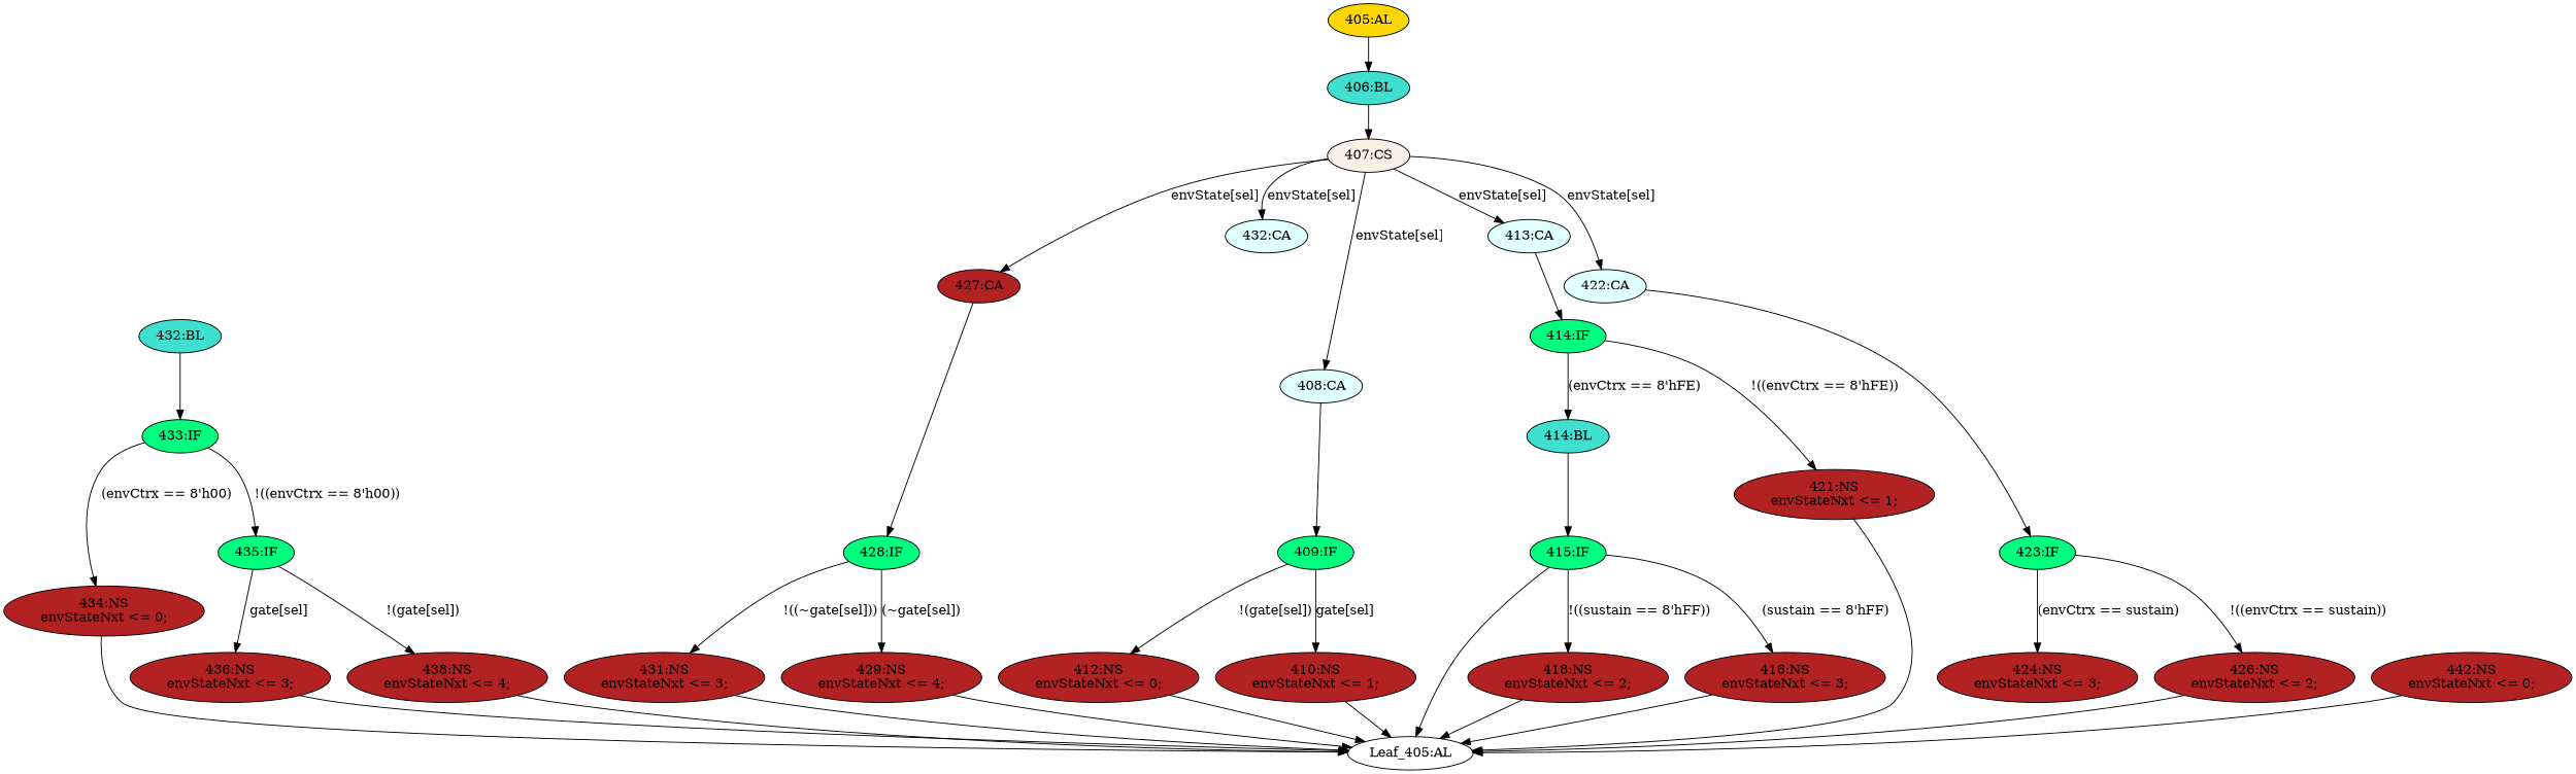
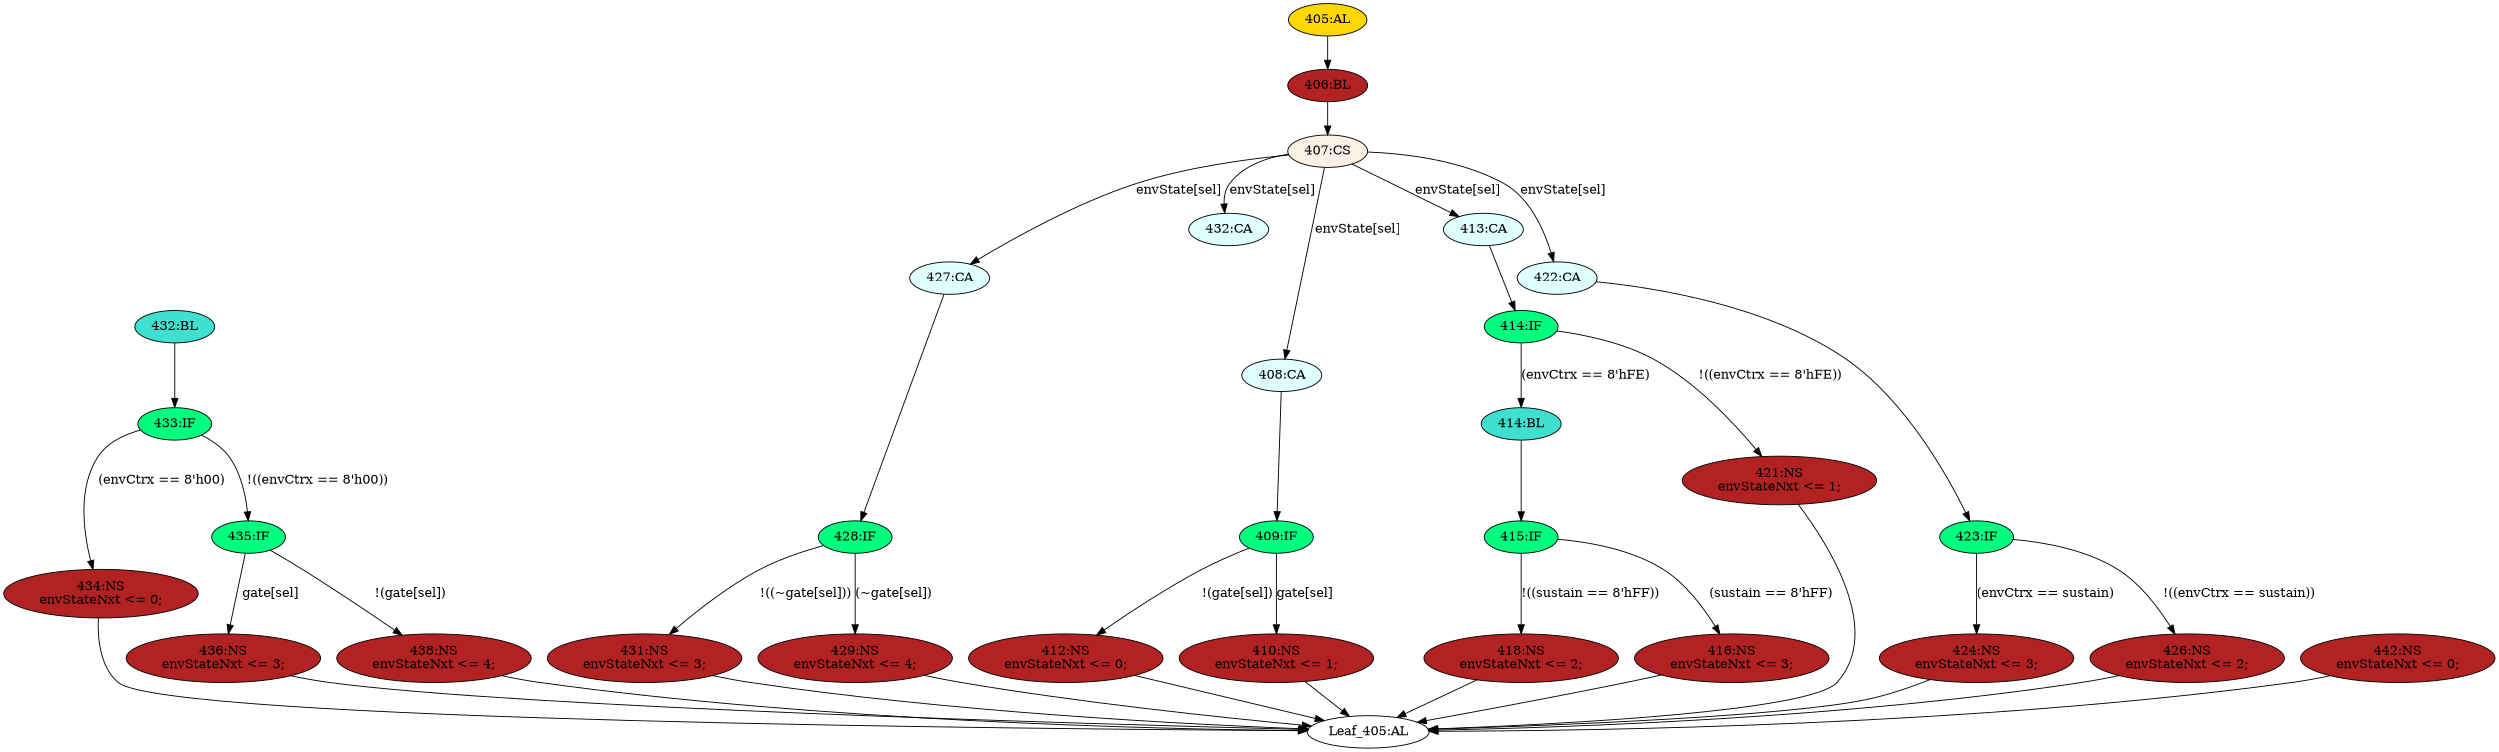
  strict digraph {
    fontname="DejaVu Serif"
    node [fillcolor=firebrick fontname="DejaVu Serif" statements="[]" style=filled typ=NonblockingSubstitution]
    edge [cond="[]" fontname="DejaVu Serif" lineno=None]
-   n1 [ast="<pyverilog.vparser.ast.Case object at 0x7fc685043050>" label="427:CA" typ=Case]
+   n1 [ast="<pyverilog.vparser.ast.Case object at 0x7fc685043050>" fillcolor=lightcyan label="427:CA" typ=Case]
    n2 [ast="<pyverilog.vparser.ast.IfStatement object at 0x7fc6850430d0>" fillcolor=springgreen label="428:IF" typ=IfStatement]
    n3 [ast="<pyverilog.vparser.ast.NonblockingSubstitution object at 0x7fc685043110>" label="431:NS\nenvStateNxt <= 3;" statements="[<pyverilog.vparser.ast.NonblockingSubstitution object at 0x7fc685043110>]"]
    n4 [ast="<pyverilog.vparser.ast.NonblockingSubstitution object at 0x7fc685043250>" label="429:NS\nenvStateNxt <= 4;" statements="[<pyverilog.vparser.ast.NonblockingSubstitution object at 0x7fc685043250>]"]
    n5 [def_var="['envStateNxt']" label="Leaf_405:AL" fillcolor="" statements="" style="" typ=""]
    n6 [ast="<pyverilog.vparser.ast.Case object at 0x7fc6850ad2d0>" fillcolor=lightcyan label="432:CA" typ=Case]
    n7 [ast="<pyverilog.vparser.ast.Block object at 0x7fc6850ad510>" fillcolor=turquoise label="432:BL" typ=Block]
    n8 [ast="<pyverilog.vparser.ast.IfStatement object at 0x7fc6850ad650>" fillcolor=springgreen label="433:IF" typ=IfStatement]
    n9 [ast="<pyverilog.vparser.ast.NonblockingSubstitution object at 0x7fc6850add50>" label="434:NS\nenvStateNxt <= 0;" statements="[<pyverilog.vparser.ast.NonblockingSubstitution object at 0x7fc6850add50>]"]
    n10 [ast="<pyverilog.vparser.ast.IfStatement object at 0x7fc6850ad250>" fillcolor=springgreen label="435:IF" typ=IfStatement]
    n11 [ast="<pyverilog.vparser.ast.IfStatement object at 0x7fc6850ad4d0>" fillcolor=springgreen label="409:IF" typ=IfStatement]
    n12 [ast="<pyverilog.vparser.ast.NonblockingSubstitution object at 0x7fc685042050>" label="412:NS\nenvStateNxt <= 0;" statements="[<pyverilog.vparser.ast.NonblockingSubstitution object at 0x7fc685042050>]"]
    n13 [ast="<pyverilog.vparser.ast.NonblockingSubstitution object at 0x7fc685042190>" label="410:NS\nenvStateNxt <= 1;" statements="[<pyverilog.vparser.ast.NonblockingSubstitution object at 0x7fc685042190>]"]
-   n14 [ast="<pyverilog.vparser.ast.Block object at 0x7fc685042390>" fillcolor=turquoise label="406:BL" typ=Block]
+   n14 [ast="<pyverilog.vparser.ast.Block object at 0x7fc685042390>" label="406:BL" typ=Block]
    n15 [ast="<pyverilog.vparser.ast.CaseStatement object at 0x7fc6850423d0>" fillcolor=linen label="407:CS" typ=CaseStatement]
    n16 [ast="<pyverilog.vparser.ast.Case object at 0x7fc685042510>" fillcolor=lightcyan label="408:CA" typ=Case]
    n17 [ast="<pyverilog.vparser.ast.Case object at 0x7fc685042590>" fillcolor=lightcyan label="413:CA" typ=Case]
    n18 [ast="<pyverilog.vparser.ast.Case object at 0x7fc685042c10>" fillcolor=lightcyan label="422:CA" typ=Case]
    n19 [ast="<pyverilog.vparser.ast.IfStatement object at 0x7fc685042610>" fillcolor=springgreen label="414:IF" typ=IfStatement]
    n20 [ast="<pyverilog.vparser.ast.IfStatement object at 0x7fc685042c90>" fillcolor=springgreen label="423:IF" typ=IfStatement]
    n21 [ast="<pyverilog.vparser.ast.NonblockingSubstitution object at 0x7fc6850ad610>" label="436:NS\nenvStateNxt <= 3;" statements="[<pyverilog.vparser.ast.NonblockingSubstitution object at 0x7fc6850ad610>]"]
    n22 [ast="<pyverilog.vparser.ast.NonblockingSubstitution object at 0x7fc6850ad910>" label="438:NS\nenvStateNxt <= 4;" statements="[<pyverilog.vparser.ast.NonblockingSubstitution object at 0x7fc6850ad910>]"]
    n23 [ast="<pyverilog.vparser.ast.IfStatement object at 0x7fc6850427d0>" fillcolor=springgreen label="415:IF" typ=IfStatement]
    n24 [ast="<pyverilog.vparser.ast.NonblockingSubstitution object at 0x7fc685042810>" label="418:NS\nenvStateNxt <= 2;" statements="[<pyverilog.vparser.ast.NonblockingSubstitution object at 0x7fc685042810>]"]
    n25 [ast="<pyverilog.vparser.ast.NonblockingSubstitution object at 0x7fc685042950>" label="416:NS\nenvStateNxt <= 3;" statements="[<pyverilog.vparser.ast.NonblockingSubstitution object at 0x7fc685042950>]"]
    n26 [ast="<pyverilog.vparser.ast.Block object at 0x7fc685042790>" fillcolor=turquoise label="414:BL" typ=Block]
    n27 [ast="<pyverilog.vparser.ast.NonblockingSubstitution object at 0x7fc685042650>" label="421:NS\nenvStateNxt <= 1;" statements="[<pyverilog.vparser.ast.NonblockingSubstitution object at 0x7fc685042650>]"]
    n28 [ast="<pyverilog.vparser.ast.NonblockingSubstitution object at 0x7fc685042e10>" label="424:NS\nenvStateNxt <= 3;" statements="[<pyverilog.vparser.ast.NonblockingSubstitution object at 0x7fc685042e10>]"]
    n29 [ast="<pyverilog.vparser.ast.NonblockingSubstitution object at 0x7fc685042cd0>" label="426:NS\nenvStateNxt <= 2;" statements="[<pyverilog.vparser.ast.NonblockingSubstitution object at 0x7fc685042cd0>]"]
    n30 [ast="<pyverilog.vparser.ast.NonblockingSubstitution object at 0x7fc6850434d0>" label="442:NS\nenvStateNxt <= 0;" statements="[<pyverilog.vparser.ast.NonblockingSubstitution object at 0x7fc6850434d0>]"]
    n31 [ast="<pyverilog.vparser.ast.Always object at 0x7fc685043690>" clk_sens=False fillcolor=gold label="405:AL" sens="['sel', 'gate', 'sustain']" typ=Always use_var="['envState', 'gate', 'sel', 'sustain', 'envCtrx']"]
    n1 -> n2
    n2 -> n3 [cond="['gate', 'sel']" label="!((~gate[sel]))" lineno=428]
    n2 -> n4 [cond="['gate', 'sel']" label="(~gate[sel])" lineno=428]
    n3 -> n5
    n4 -> n5
    n7 -> n8
    n8 -> n9 [cond="['envCtrx']" label="(envCtrx == 8'h00)" lineno=433]
    n8 -> n10 [cond="['envCtrx']" label="!((envCtrx == 8'h00))" lineno=433]
    n9 -> n5
    n10 -> n21 [cond="['gate', 'sel']" label="gate[sel]" lineno=435]
    n10 -> n22 [cond="['gate', 'sel']" label="!(gate[sel])" lineno=435]
    n11 -> n12 [cond="['gate', 'sel']" label="!(gate[sel])" lineno=409]
    n11 -> n13 [cond="['gate', 'sel']" label="gate[sel]" lineno=409]
    n12 -> n5
    n13 -> n5
    n14 -> n15
    n15 -> n1 [cond="['envState', 'sel']" label="envState[sel]" lineno=407]
    n15 -> n6 [cond="['envState', 'sel']" label="envState[sel]" lineno=407]
    n15 -> n16 [cond="['envState', 'sel']" label="envState[sel]" lineno=407]
    n15 -> n17 [cond="['envState', 'sel']" label="envState[sel]" lineno=407]
    n15 -> n18 [cond="['envState', 'sel']" label="envState[sel]" lineno=407]
    n16 -> n11
    n17 -> n19
    n18 -> n20
    n19 -> n26 [cond="['envCtrx']" label="(envCtrx == 8'hFE)" lineno=414]
    n19 -> n27 [cond="['envCtrx']" label="!((envCtrx == 8'hFE))" lineno=414]
    n20 -> n28 [cond="['envCtrx', 'sustain']" label="(envCtrx == sustain)" lineno=423]
    n20 -> n29 [cond="['envCtrx', 'sustain']" label="!((envCtrx == sustain))" lineno=423]
    n21 -> n5
    n22 -> n5
    n23 -> n24 [cond="['sustain']" label="!((sustain == 8'hFF))" lineno=415]
    n23 -> n25 [cond="['sustain']" label="(sustain == 8'hFF)" lineno=415]
    n24 -> n5
    n25 -> n5
    n26 -> n23
    n27 -> n5
-   n23 -> n5
+   n28 -> n5
    n29 -> n5
    n30 -> n5
    n31 -> n14
  }
